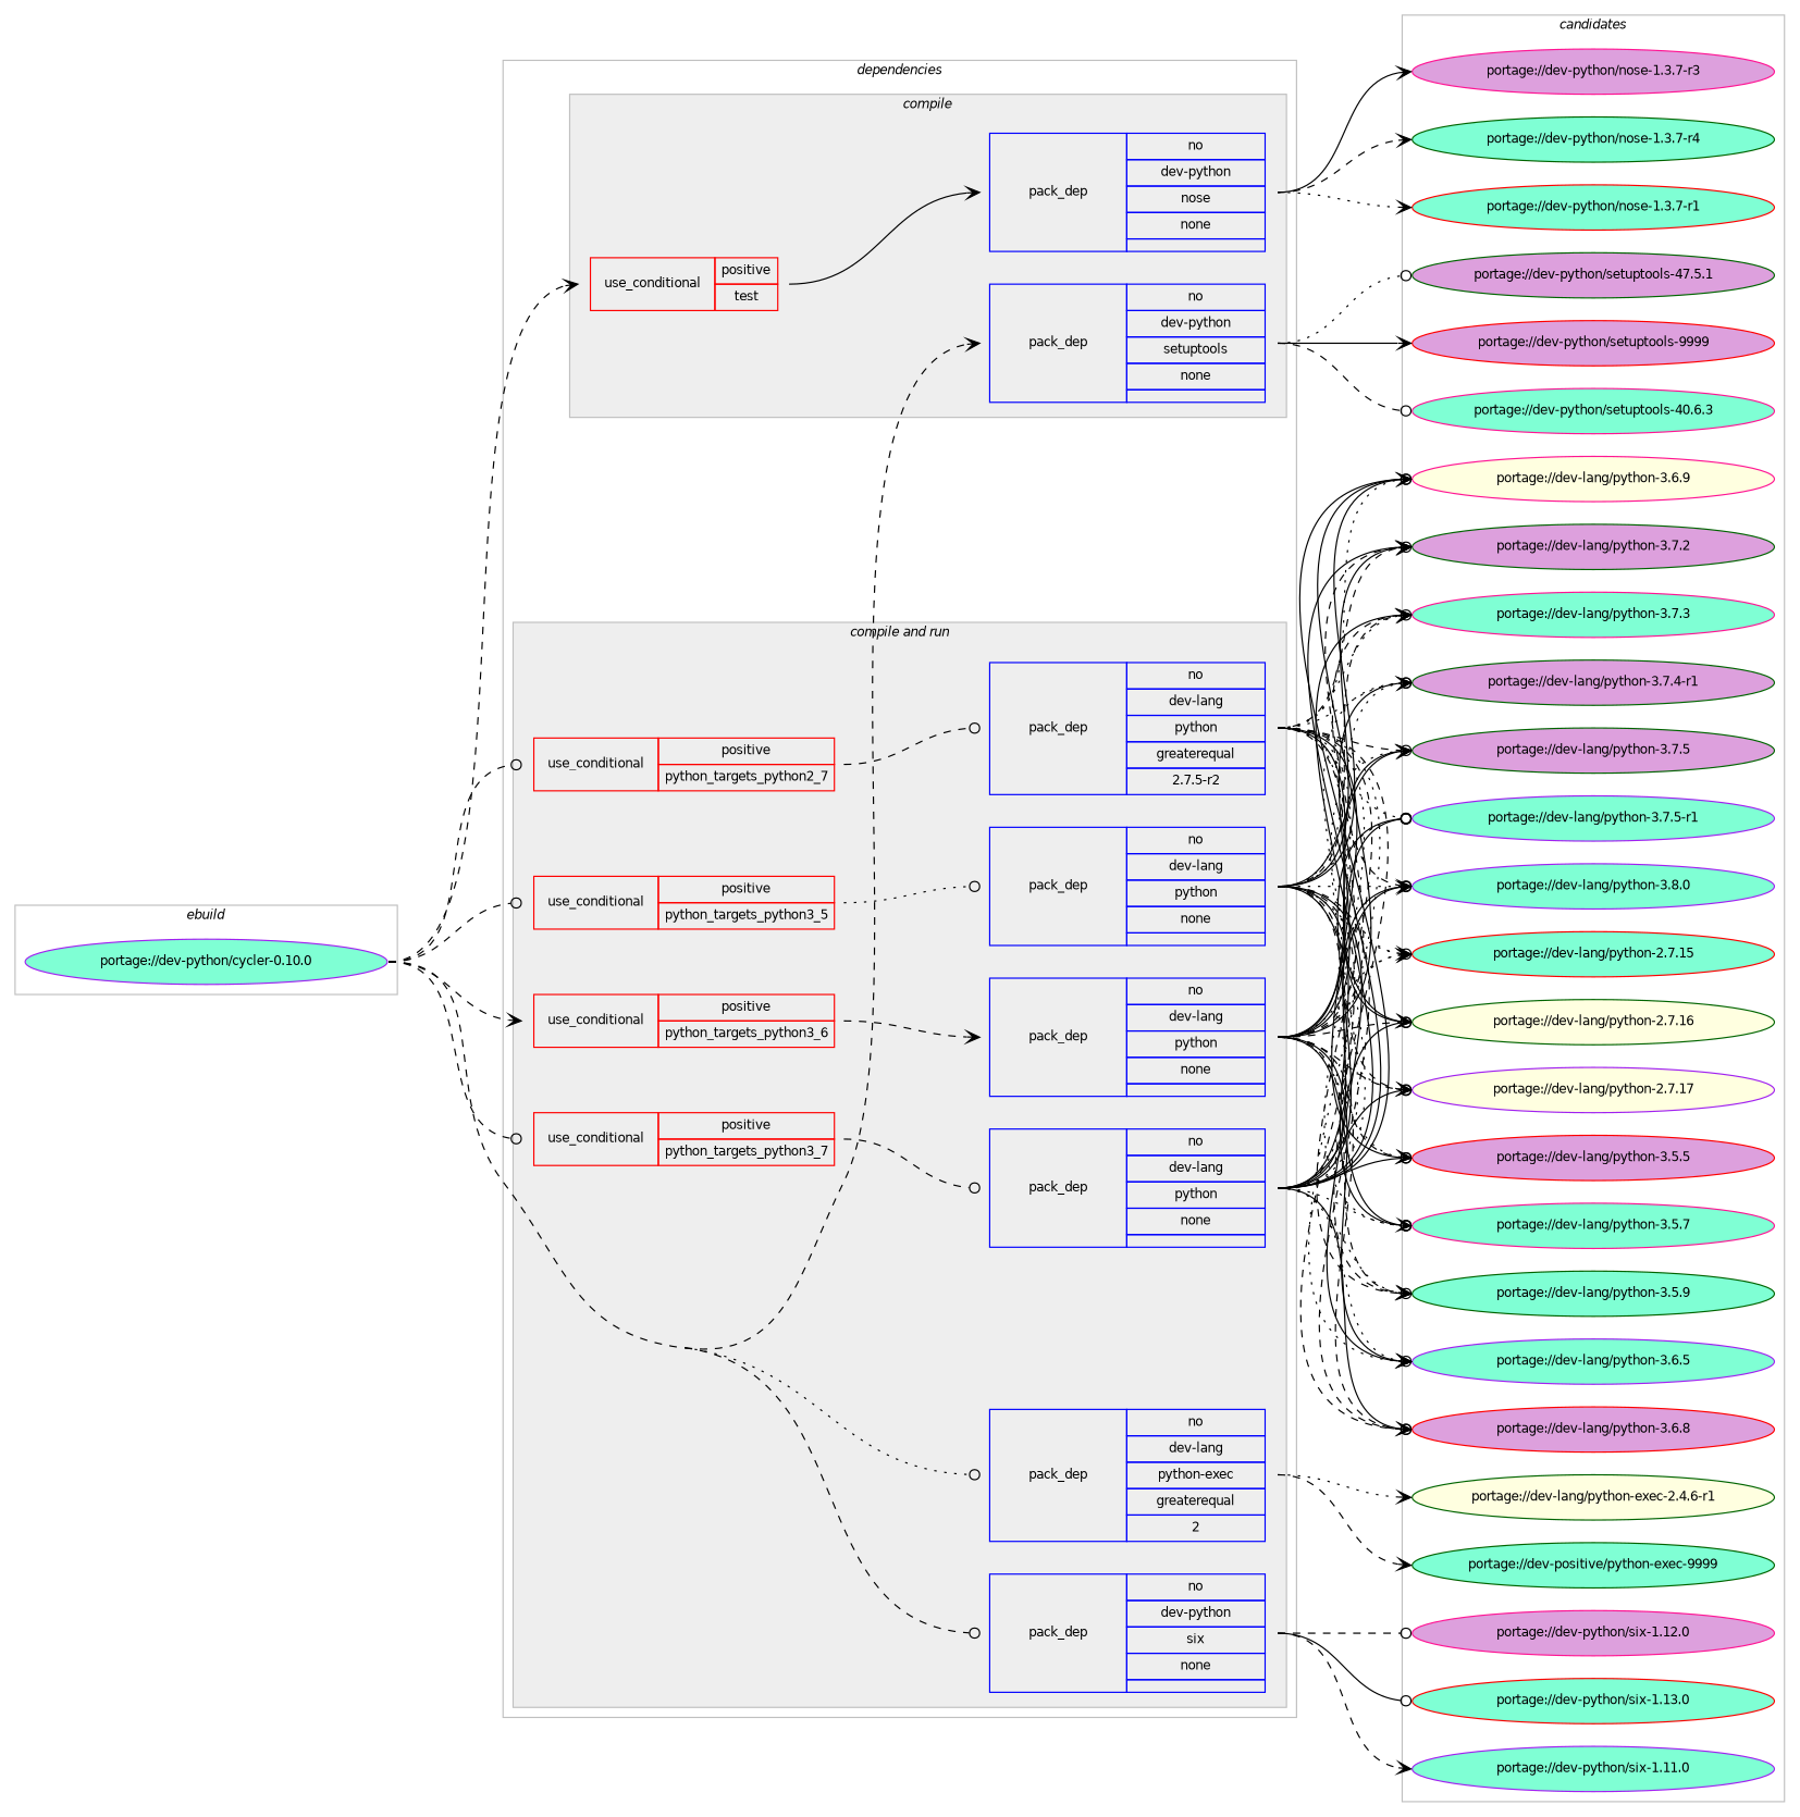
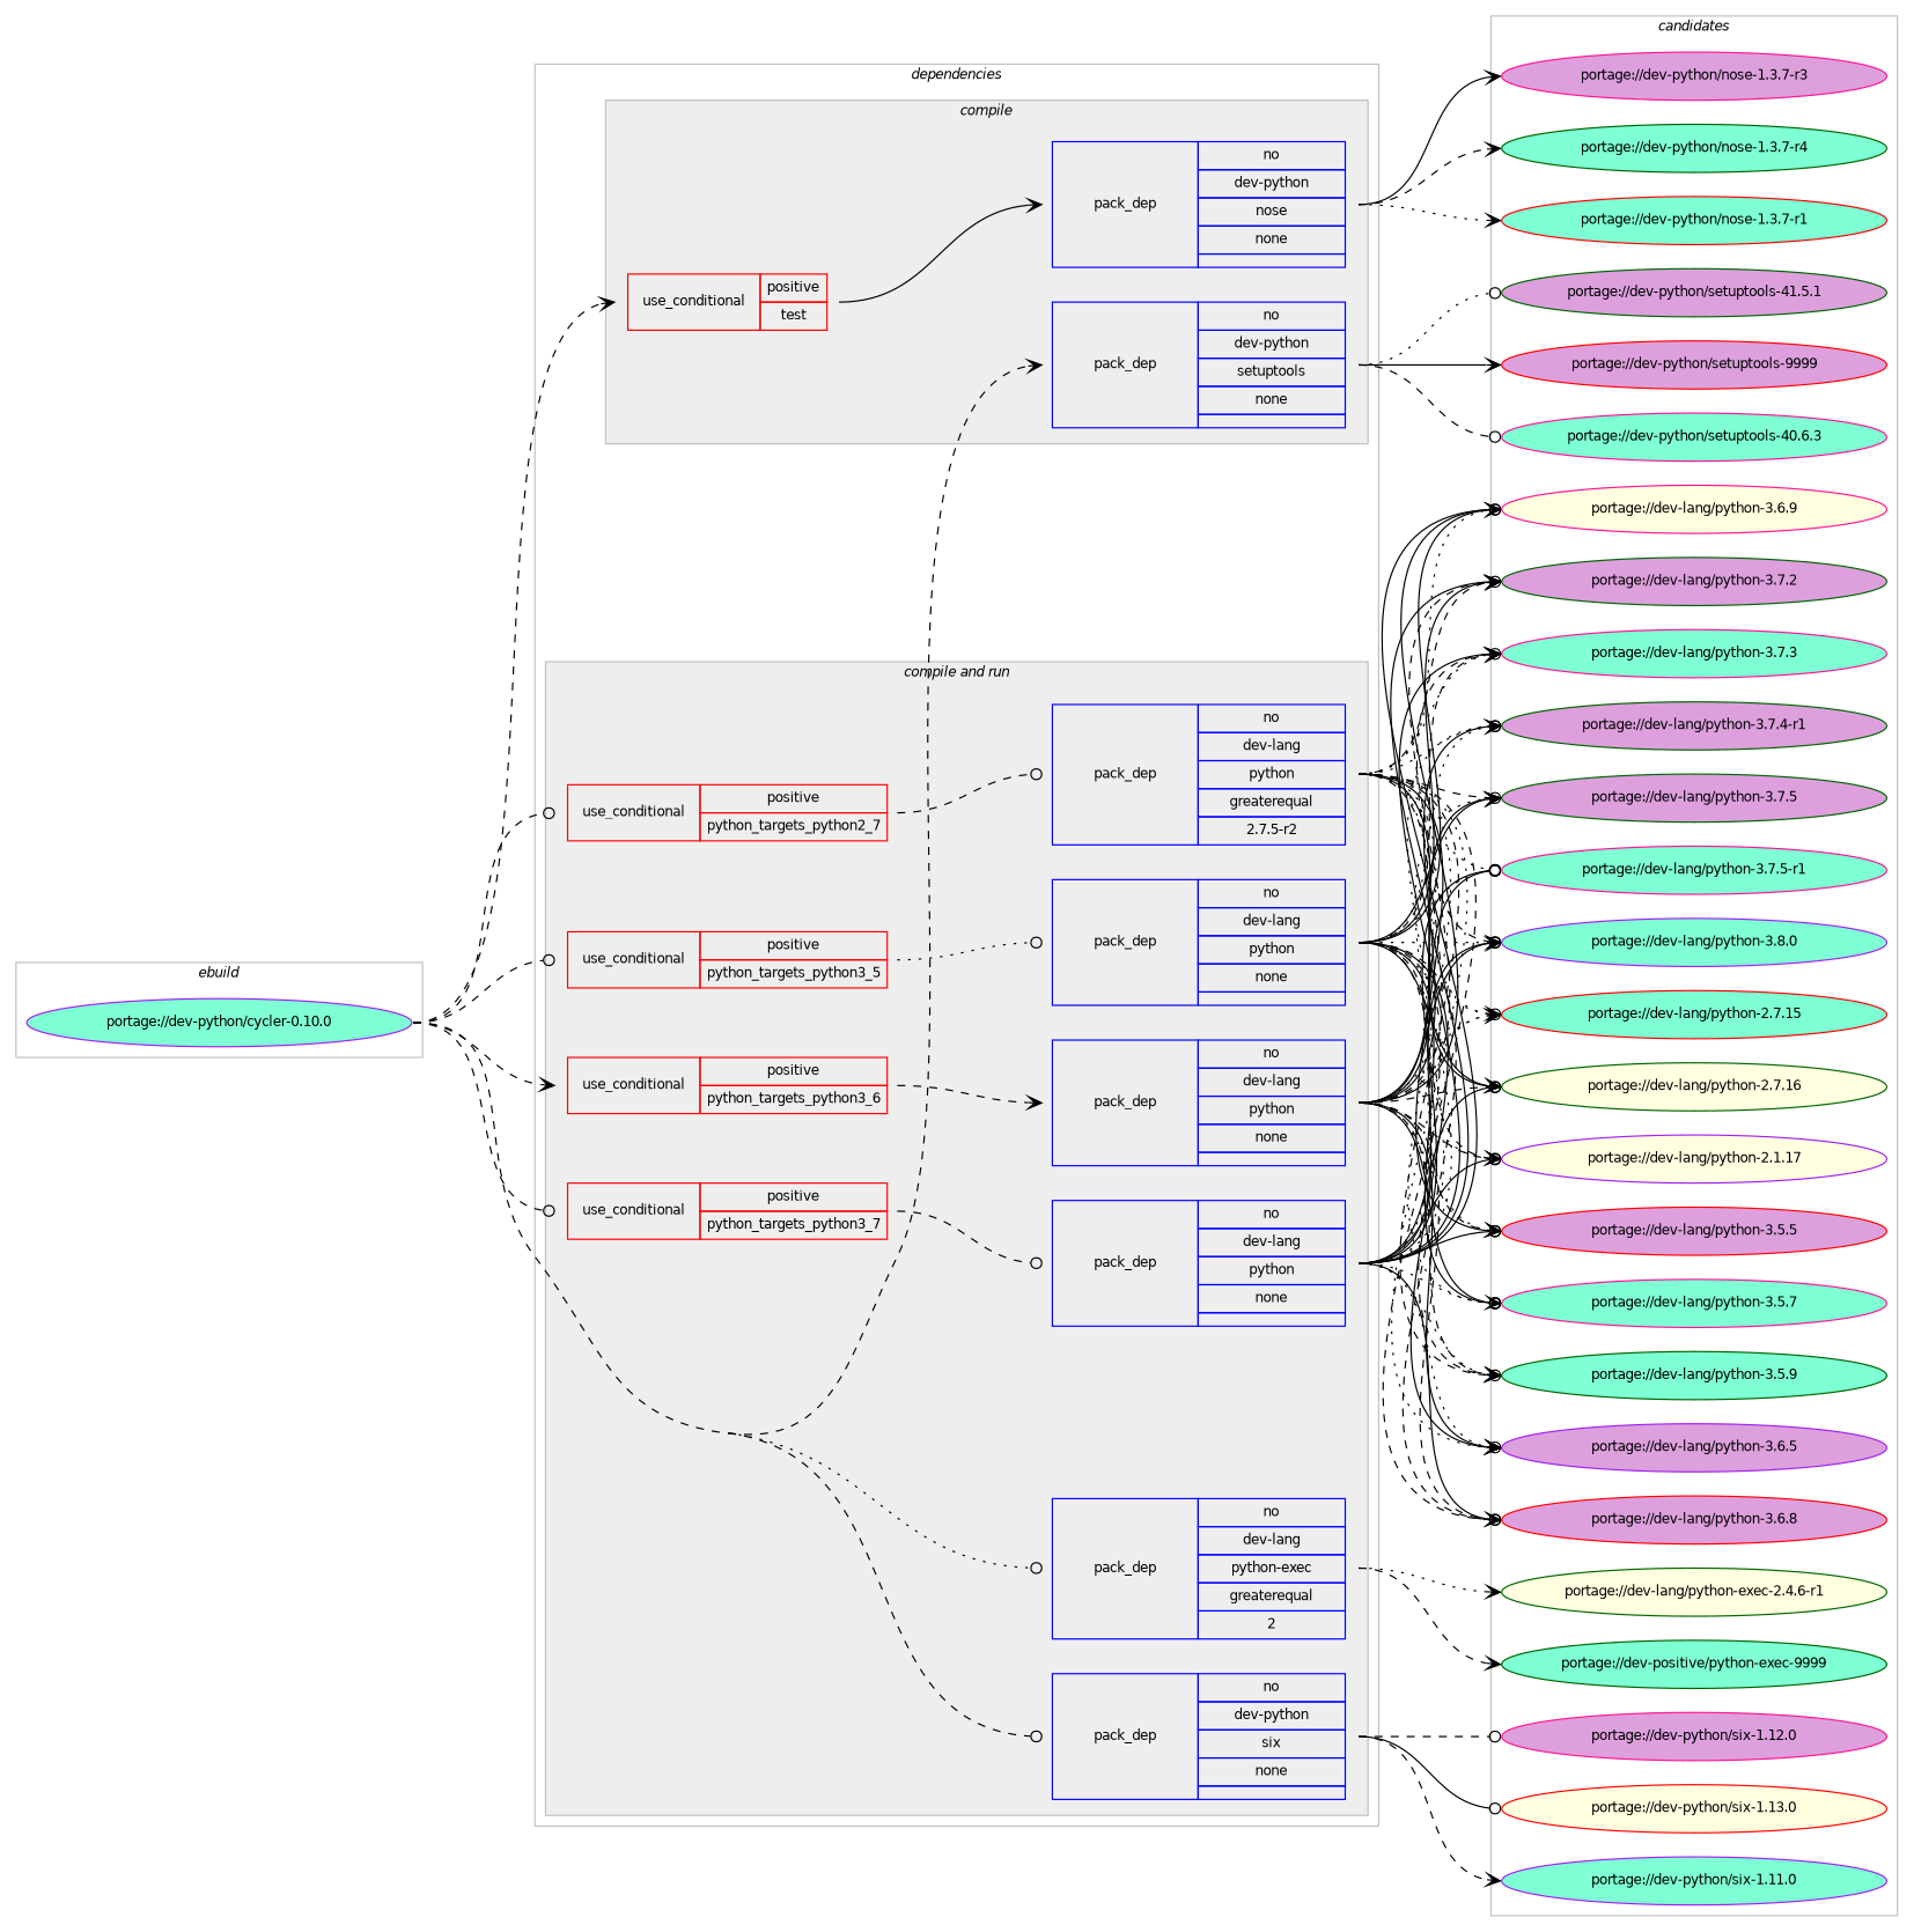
  digraph {
    compound=true
    concentrate=true
    fontname=Helvetica
    fontsize=10
    newrank=true
    rankdir=LR
    ranksep=1.5
    node [color=red fontname=Helvetica fontsize=10 style=filled]
    edge [arrowhead=vee headport=w style=dashed tailport=e weight=100]
    n1 [color=purple fillcolor=aquamarine label="portage://dev-python/cycler-0.10.0" width=4]
    n2 [color=blue label=<<TABLE BORDER="0" CELLBORDER="1" CELLSPACING="0" CELLPADDING="4" WIDTH="220"><TR><TD ROWSPAN="6" CELLPADDING="30">pack_dep</TD></TR><TR><TD WIDTH="110">no</TD></TR><TR><TD>dev-python</TD></TR><TR><TD>nose</TD></TR><TR><TD>none</TD></TR><TR><TD></TD></TR></TABLE>> shape=none style=""]
    n3 [label=<<TABLE BORDER="0" CELLBORDER="1" CELLSPACING="0" CELLPADDING="4"><TR><TD ROWSPAN="3" CELLPADDING="10">use_conditional</TD></TR><TR><TD>positive</TD></TR><TR><TD>test</TD></TR></TABLE>> shape=none style=""]
    n4 [color=blue label=<<TABLE BORDER="0" CELLBORDER="1" CELLSPACING="0" CELLPADDING="4" WIDTH="220"><TR><TD ROWSPAN="6" CELLPADDING="30">pack_dep</TD></TR><TR><TD WIDTH="110">no</TD></TR><TR><TD>dev-python</TD></TR><TR><TD>setuptools</TD></TR><TR><TD>none</TD></TR><TR><TD></TD></TR></TABLE>> shape=none style=""]
    n5 [color=blue label=<<TABLE BORDER="0" CELLBORDER="1" CELLSPACING="0" CELLPADDING="4" WIDTH="220"><TR><TD ROWSPAN="6" CELLPADDING="30">pack_dep</TD></TR><TR><TD WIDTH="110">no</TD></TR><TR><TD>dev-lang</TD></TR><TR><TD>python</TD></TR><TR><TD>greaterequal</TD></TR><TR><TD>2.7.5-r2</TD></TR></TABLE>> shape=none style=""]
    n6 [label=<<TABLE BORDER="0" CELLBORDER="1" CELLSPACING="0" CELLPADDING="4"><TR><TD ROWSPAN="3" CELLPADDING="10">use_conditional</TD></TR><TR><TD>positive</TD></TR><TR><TD>python_targets_python2_7</TD></TR></TABLE>> shape=none style=""]
    n7 [color=blue label=<<TABLE BORDER="0" CELLBORDER="1" CELLSPACING="0" CELLPADDING="4" WIDTH="220"><TR><TD ROWSPAN="6" CELLPADDING="30">pack_dep</TD></TR><TR><TD WIDTH="110">no</TD></TR><TR><TD>dev-lang</TD></TR><TR><TD>python-exec</TD></TR><TR><TD>greaterequal</TD></TR><TR><TD>2</TD></TR></TABLE>> shape=none style=""]
    n8 [color=blue label=<<TABLE BORDER="0" CELLBORDER="1" CELLSPACING="0" CELLPADDING="4" WIDTH="220"><TR><TD ROWSPAN="6" CELLPADDING="30">pack_dep</TD></TR><TR><TD WIDTH="110">no</TD></TR><TR><TD>dev-lang</TD></TR><TR><TD>python</TD></TR><TR><TD>none</TD></TR><TR><TD></TD></TR></TABLE>> shape=none style=""]
    n9 [label=<<TABLE BORDER="0" CELLBORDER="1" CELLSPACING="0" CELLPADDING="4"><TR><TD ROWSPAN="3" CELLPADDING="10">use_conditional</TD></TR><TR><TD>positive</TD></TR><TR><TD>python_targets_python3_5</TD></TR></TABLE>> shape=none style=""]
    n10 [color=blue label=<<TABLE BORDER="0" CELLBORDER="1" CELLSPACING="0" CELLPADDING="4" WIDTH="220"><TR><TD ROWSPAN="6" CELLPADDING="30">pack_dep</TD></TR><TR><TD WIDTH="110">no</TD></TR><TR><TD>dev-lang</TD></TR><TR><TD>python</TD></TR><TR><TD>none</TD></TR><TR><TD></TD></TR></TABLE>> shape=none style=""]
    n11 [label=<<TABLE BORDER="0" CELLBORDER="1" CELLSPACING="0" CELLPADDING="4"><TR><TD ROWSPAN="3" CELLPADDING="10">use_conditional</TD></TR><TR><TD>positive</TD></TR><TR><TD>python_targets_python3_6</TD></TR></TABLE>> shape=none style=""]
    n12 [color=blue label=<<TABLE BORDER="0" CELLBORDER="1" CELLSPACING="0" CELLPADDING="4" WIDTH="220"><TR><TD ROWSPAN="6" CELLPADDING="30">pack_dep</TD></TR><TR><TD WIDTH="110">no</TD></TR><TR><TD>dev-lang</TD></TR><TR><TD>python</TD></TR><TR><TD>none</TD></TR><TR><TD></TD></TR></TABLE>> shape=none style=""]
    n13 [label=<<TABLE BORDER="0" CELLBORDER="1" CELLSPACING="0" CELLPADDING="4"><TR><TD ROWSPAN="3" CELLPADDING="10">use_conditional</TD></TR><TR><TD>positive</TD></TR><TR><TD>python_targets_python3_7</TD></TR></TABLE>> shape=none style=""]
    n14 [color=blue label=<<TABLE BORDER="0" CELLBORDER="1" CELLSPACING="0" CELLPADDING="4" WIDTH="220"><TR><TD ROWSPAN="6" CELLPADDING="30">pack_dep</TD></TR><TR><TD WIDTH="110">no</TD></TR><TR><TD>dev-python</TD></TR><TR><TD>six</TD></TR><TR><TD>none</TD></TR><TR><TD></TD></TR></TABLE>> shape=none style=""]
    n15 [fillcolor=aquamarine label="portage://dev-python/nose-1.3.7-r1" width=4]
    n16 [color=deeppink fillcolor=plum label="portage://dev-python/nose-1.3.7-r3" width=4]
    n17 [color=darkgreen fillcolor=aquamarine label="portage://dev-python/nose-1.3.7-r4" width=4]
    n18 [color=deeppink fillcolor=aquamarine label="portage://dev-python/setuptools-40.6.3" width=4]
-   n19 [color=darkgreen fillcolor=plum label="portage://dev-python/setuptools-47.5.1" width=4]
+   n19 [color=darkgreen fillcolor=plum label="portage://dev-python/setuptools-41.5.1" width=4]
    n20 [fillcolor=plum label="portage://dev-python/setuptools-9999" width=4]
    n21 [fillcolor=aquamarine label="portage://dev-lang/python-2.7.15" width=4]
    n22 [color=darkgreen fillcolor=lightyellow label="portage://dev-lang/python-2.7.16" width=4]
-   n23 [color=purple fillcolor=lightyellow label="portage://dev-lang/python-2.7.17" width=4]
+   n23 [color=purple fillcolor=lightyellow label="portage://dev-lang/python-2.1.17" width=4]
    n24 [fillcolor=plum label="portage://dev-lang/python-3.5.5" width=4]
    n25 [color=deeppink fillcolor=aquamarine label="portage://dev-lang/python-3.5.7" width=4]
    n26 [color=darkgreen fillcolor=aquamarine label="portage://dev-lang/python-3.5.9" width=4]
-   n27 [color=purple fillcolor=aquamarine label="portage://dev-lang/python-3.6.5" width=4]
+   n27 [color=purple fillcolor=plum label="portage://dev-lang/python-3.6.5" width=4]
    n28 [fillcolor=plum label="portage://dev-lang/python-3.6.8" width=4]
    n29 [color=deeppink fillcolor=lightyellow label="portage://dev-lang/python-3.6.9" width=4]
    n30 [color=darkgreen fillcolor=plum label="portage://dev-lang/python-3.7.2" width=4]
    n31 [color=deeppink fillcolor=aquamarine label="portage://dev-lang/python-3.7.3" width=4]
    n32 [color=darkgreen fillcolor=plum label="portage://dev-lang/python-3.7.4-r1" width=4]
    n33 [color=darkgreen fillcolor=plum label="portage://dev-lang/python-3.7.5" width=4]
-   n34 [color=purple fillcolor=aquamarine label="portage://dev-lang/python-3.7.5-r1" width=4]
+   n34 [color=deeppink fillcolor=aquamarine label="portage://dev-lang/python-3.7.5-r1" width=4]
    n35 [color=purple fillcolor=aquamarine label="portage://dev-lang/python-3.8.0" width=4]
    n36 [color=darkgreen fillcolor=lightyellow label="portage://dev-lang/python-exec-2.4.6-r1" width=4]
    n37 [color=darkgreen fillcolor=aquamarine label="portage://dev-positive/python-exec-9999" width=4]
    n38 [color=purple fillcolor=aquamarine label="portage://dev-python/six-1.11.0" width=4]
    n39 [color=deeppink fillcolor=plum label="portage://dev-python/six-1.12.0" width=4]
-   n40 [fillcolor=aquamarine label="portage://dev-python/six-1.13.0" width=4]
+   n40 [fillcolor=lightyellow label="portage://dev-python/six-1.13.0" width=4]
    subgraph cluster_1 {
      color=gray
      label=<<i>ebuild</i>>
      rank=same
      n1
    }
    subgraph cluster_2 {
      color=gray
      label=<<i>dependencies</i>>
      subgraph cluster_3 {
        color=gray
        fillcolor="#eeeeee"
        label=<<i>compile</i>>
        style=filled
        subgraph sub_4 {
          color=gray
          fillcolor="#eeeeee"
          label=<<i>compile</i>>
          style=filled
          n4
        }
        subgraph sub_5 {
          color=gray
          fillcolor="#eeeeee"
          label=<<i>compile</i>>
          style=filled
          n3
          subgraph sub_6 {
            color=gray
            fillcolor="#eeeeee"
            label=<<i>compile</i>>
            style=filled
            n2
          }
        }
      }
      subgraph cluster_7 {
        color=gray
        fillcolor="#eeeeee"
        label=<<i>compile and run</i>>
        style=filled
        subgraph sub_8 {
          color=gray
          fillcolor="#eeeeee"
          label=<<i>compile and run</i>>
          style=filled
          n6
          subgraph sub_9 {
            color=gray
            fillcolor="#eeeeee"
            label=<<i>compile and run</i>>
            style=filled
            n5
          }
        }
        subgraph sub_10 {
          color=gray
          fillcolor="#eeeeee"
          label=<<i>compile and run</i>>
          style=filled
          n7
        }
        subgraph sub_11 {
          color=gray
          fillcolor="#eeeeee"
          label=<<i>compile and run</i>>
          style=filled
          n9
          subgraph sub_12 {
            color=gray
            fillcolor="#eeeeee"
            label=<<i>compile and run</i>>
            style=filled
            n8
          }
        }
        subgraph sub_13 {
          color=gray
          fillcolor="#eeeeee"
          label=<<i>compile and run</i>>
          style=filled
          n11
          subgraph sub_14 {
            color=gray
            fillcolor="#eeeeee"
            label=<<i>compile and run</i>>
            style=filled
            n10
          }
        }
        subgraph sub_15 {
          color=gray
          fillcolor="#eeeeee"
          label=<<i>compile and run</i>>
          style=filled
          n13
          subgraph sub_16 {
            color=gray
            fillcolor="#eeeeee"
            label=<<i>compile and run</i>>
            style=filled
            n12
          }
        }
        subgraph sub_17 {
          color=gray
          fillcolor="#eeeeee"
          label=<<i>compile and run</i>>
          style=filled
          n14
        }
      }
      subgraph cluster_18 {
        color=gray
        fillcolor="#eeeeee"
        label=<<i>run</i>>
        style=filled
      }
    }
    subgraph cluster_19 {
      color=gray
      label=<<i>candidates</i>>
      rank=same
      subgraph sub_20 {
        color=black
        label=<<i>candidates</i>>
        nodesep=1
        rank=same
        n15
        n16
        n17
      }
      subgraph sub_21 {
        color=black
        label=<<i>candidates</i>>
        nodesep=1
        rank=same
        n18
        n19
        n20
      }
      subgraph sub_22 {
        color=black
        label=<<i>candidates</i>>
        nodesep=1
        rank=same
        n21
        n22
        n23
        n24
        n25
        n26
        n27
        n28
        n29
        n30
        n31
        n32
        n33
        n34
        n35
      }
      subgraph sub_23 {
        color=black
        label=<<i>candidates</i>>
        nodesep=1
        rank=same
        n21
        n22
        n23
        n24
        n25
        n26
        n27
        n28
        n29
        n30
        n31
        n32
        n33
        n34
        n35
      }
      subgraph sub_24 {
        color=black
        label=<<i>candidates</i>>
        nodesep=1
        rank=same
        n21
        n22
        n23
        n24
        n25
        n26
        n27
        n28
        n29
        n30
        n31
        n32
        n33
        n34
        n35
      }
      subgraph sub_25 {
        color=black
        label=<<i>candidates</i>>
        nodesep=1
        rank=same
        n21
        n22
        n23
        n24
        n25
        n26
        n27
        n28
        n29
        n30
        n31
        n32
        n33
        n34
        n35
      }
      subgraph sub_26 {
        color=black
        label=<<i>candidates</i>>
        nodesep=1
        rank=same
        n36
        n37
      }
      subgraph sub_27 {
        color=black
        label=<<i>candidates</i>>
        nodesep=1
        rank=same
        n38
        n39
        n40
      }
    }
    n1 -> n3 [weight=20]
    n1 -> n4 [weight=20]
    n1 -> n6 [arrowhead=odot weight=20]
    n1 -> n7 [arrowhead=odot style=dotted weight=20]
    n1 -> n9 [arrowhead=odot weight=20]
    n1 -> n11 [weight=20]
    n1 -> n13 [arrowhead=odot weight=20]
    n1 -> n14 [arrowhead=odot weight=20]
    n2 -> n15 [style=dotted]
    n2 -> n16 [style=solid]
    n2 -> n17
    n3 -> n2 [style=solid weight=20]
    n4 -> n18 [arrowhead=odot]
    n4 -> n19 [arrowhead=odot style=dotted]
    n4 -> n20 [style=solid]
    n5 -> n21 [arrowhead=odot style=dotted]
    n5 -> n22 [style=solid]
    n5 -> n23 [style=dotted]
    n5 -> n24 [arrowhead=odot style=solid]
    n5 -> n25 [arrowhead=odot style=dotted]
    n5 -> n26
    n5 -> n27 [style=dotted]
    n5 -> n28 [arrowhead=odot]
    n5 -> n29 [arrowhead=odot style=dotted]
    n5 -> n30
    n5 -> n31 [style=dotted]
    n5 -> n32 [style=dotted]
    n5 -> n33 [arrowhead=odot]
    n5 -> n34 [arrowhead=odot style=dotted]
    n5 -> n35 [arrowhead=odot]
    n6 -> n5 [arrowhead=odot weight=20]
    n7 -> n36 [style=dotted]
    n7 -> n37
    n8 -> n21 [style=dotted]
    n8 -> n22 [style=solid]
    n8 -> n23 [arrowhead=odot]
    n8 -> n24
    n8 -> n25 [style=solid]
    n8 -> n26 [arrowhead=odot]
    n8 -> n27 [style=solid]
    n8 -> n28
    n8 -> n29 [arrowhead=odot style=solid]
    n8 -> n30 [style=solid]
    n8 -> n31
    n8 -> n32 [arrowhead=odot style=dotted]
    n8 -> n33 [style=solid]
    n8 -> n34 [arrowhead=odot style=dotted]
    n8 -> n35 [style=dotted]
    n9 -> n8 [arrowhead=odot style=dotted weight=20]
    n10 -> n21 [style=dotted]
    n10 -> n22 [arrowhead=odot]
    n10 -> n23
    n10 -> n24 [style=dotted]
    n10 -> n25 [arrowhead=odot style=solid]
    n10 -> n26
    n10 -> n27 [style=solid]
    n10 -> n28
    n10 -> n29 [style=solid]
    n10 -> n30 [arrowhead=odot]
    n10 -> n31 [arrowhead=odot]
    n10 -> n32 [style=solid]
    n10 -> n33 [style=solid]
    n10 -> n34 [arrowhead=odot style=solid]
    n10 -> n35 [style=solid]
    n11 -> n10 [weight=20]
    n12 -> n21 [style=dotted]
    n12 -> n22 [arrowhead=odot style=solid]
    n12 -> n23 [arrowhead=odot style=solid]
    n12 -> n24 [arrowhead=odot style=solid]
    n12 -> n25 [arrowhead=odot style=dotted]
    n12 -> n26 [style=dotted]
    n12 -> n27 [arrowhead=odot style=dotted]
    n12 -> n28 [arrowhead=odot style=solid]
    n12 -> n29 [style=solid]
    n12 -> n30 [style=solid]
    n12 -> n31 [style=solid]
    n12 -> n32 [arrowhead=odot style=dotted]
    n12 -> n33 [style=dotted]
    n12 -> n34 [arrowhead=odot style=solid]
    n12 -> n35 [arrowhead=odot style=solid]
    n13 -> n12 [arrowhead=odot weight=20]
    n14 -> n38
    n14 -> n39 [arrowhead=odot]
    n14 -> n40 [arrowhead=odot style=solid]
  }
